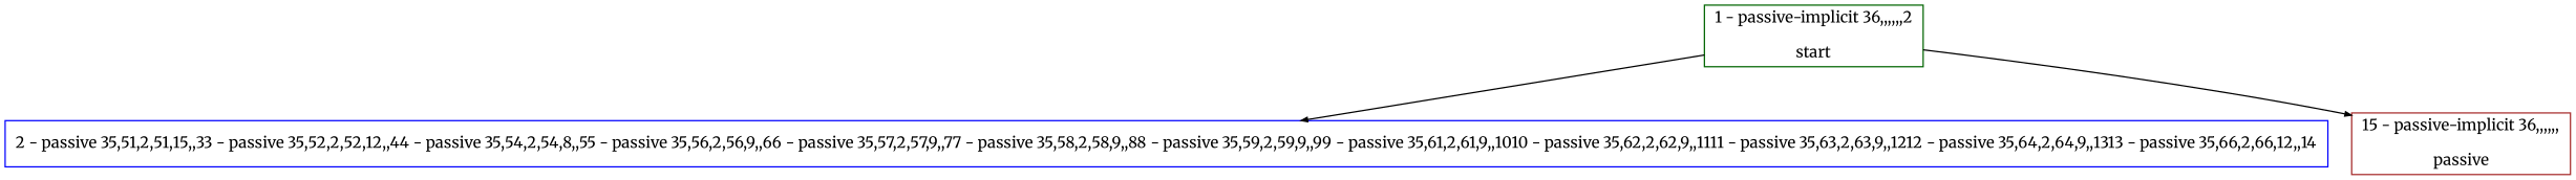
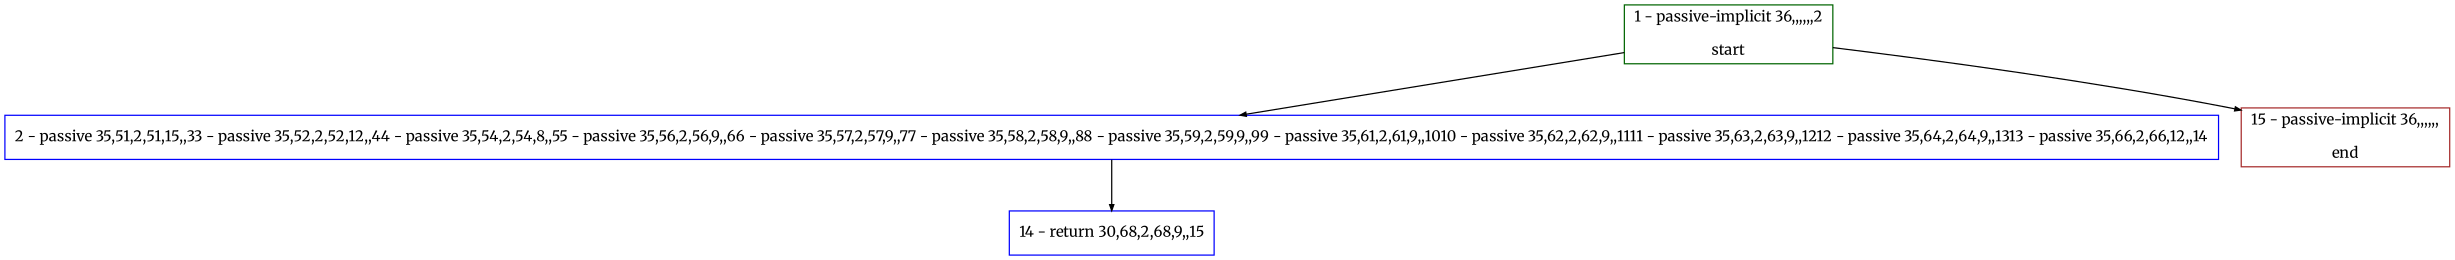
  digraph {
    bgcolor=white
    compound=true
    fillcolor="#FFFFCC"
    fontname=Merriweather
    fontsize=12
    pack=true
    packmode=clust
    style="rounded,filled"
    node [color="#0000ff" compound=true fillcolor="#ffffff" fixedsize=false fontname=Merriweather fontsize=12 node_initialized=no shape=box style=filled]
    edge [arrowhead=normal arrowsize=0.5 arrowtail=none color="#000000" compound=true dir=forward fontcolor=black fontname=Merriweather fontsize=12]
    n1 [label="2 - passive 35,51,2,51,15,,33 - passive 35,52,2,52,12,,44 - passive 35,54,2,54,8,,55 - passive 35,56,2,56,9,,66 - passive 35,57,2,57,9,,77 - passive 35,58,2,58,9,,88 - passive 35,59,2,59,9,,99 - passive 35,61,2,61,9,,1010 - passive 35,62,2,62,9,,1111 - passive 35,63,2,63,9,,1212 - passive 35,64,2,64,9,,1313 - passive 35,66,2,66,12,,14"]
+   n2 [label="14 - return 30,68,2,68,9,,15"]
    n3 [color="#006400" label="1 - passive-implicit 36,,,,,,2\n\nstart"]
-   n4 [color="#a52a2a" label="15 - passive-implicit 36,,,,,,\n\npassive"]
+   n4 [color="#a52a2a" label="15 - passive-implicit 36,,,,,,\n\nend"]
+   n1 -> n2
    n3 -> n1
    n3 -> n4
  }
